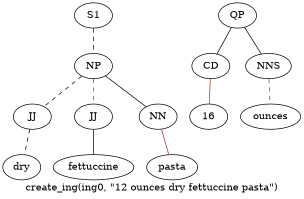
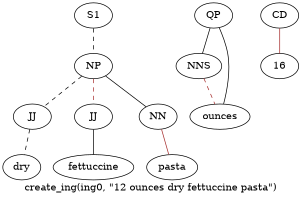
  graph {
    label="create_ing(ing0, \"12 ounces dry fettuccine pasta\")"
    edge [color=black style=solid]
    n1 [label=S1]
    n2 [label=NP]
    n3 [label=JJ]
    n4 [label=JJ]
    n5 [label=NN]
    n6 [label=QP]
    n7 [label=CD]
    n8 [label=NNS]
    n9 [label=dry]
    n10 [label=fettuccine]
    n11 [label=pasta]
    n12 [label=16]
    n13 [label=ounces]
    n1 -- n2 [style=dashed]
    n2 -- n3 [style=dashed]
    n2 -- n4 [color=brown style=dashed]
    n2 -- n5
    n3 -- n9 [style=dashed]
    n4 -- n10
    n5 -- n11 [color=brown]
-   n6 -- n7
+   n6 -- n13
    n6 -- n8
    n7 -- n12 [color=brown]
    n8 -- n13 [color=brown style=dashed]
  }
